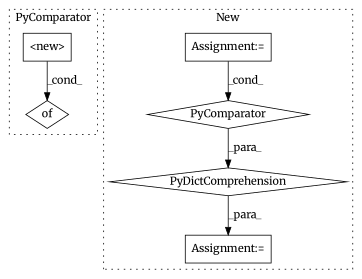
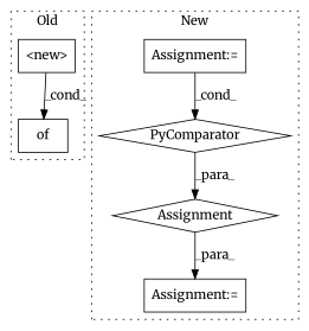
  digraph {
    fontname=Merriweather
    node [a=7 fontname=Merriweather shape=box]
    edge [fontname=Merriweather]
    n1 [a=14 l=14 label="<new>" s=1408]
-   n2 [a=32 l="3,1" label=of s="1183,1547" shape=diamond]
-   n3 [a=110 l=169 label=PyDictComprehension s=873 shape=diamond]
+   n2 [a=32 l="3,1" label=of s="1183,1547"]
+   n3 [a=110 l=169 label=Assignment s=873 shape=diamond]
    n4 [a=113 l=78 label=PyComparator s=956 shape=diamond]
    n5 [l=20 label="Assignment:=" s=784]
    n6 [l=12 label="Assignment:=" s=861]
    subgraph cluster_1 {
-     label=PyComparator
+     label=Old
      style=dotted
      n1
      n2
    }
    subgraph cluster_2 {
      label=New
      style=dotted
      n3
      n4
      n5
      n6
    }
    n1 -> n2 [label=_cond_]
    n3 -> n6 [label=_para_]
    n4 -> n3 [label=_para_]
    n5 -> n4 [label=_cond_]
  }
